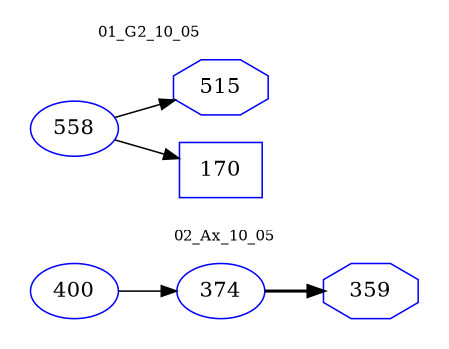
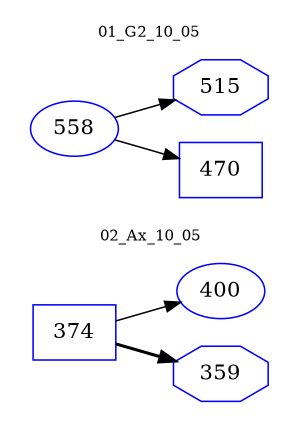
  digraph {
    rankdir=LR
    node [color=blue shape=box]
    edge [color=black style=solid]
-   n1 [label=374 shape=ellipse]
+   n1 [label=374]
    n2 [label=359 shape=octagon]
    n3 [label=400 shape=ellipse]
    n4 [label=558 shape=ellipse]
-   n5 [label=170]
+   n5 [label=470]
    n6 [label=515 shape=octagon]
    subgraph cluster_1 {
      color=white
      fontsize=10
      label="02_Ax_10_05"
      n1
      n2
      n3
    }
    subgraph cluster_2 {
      color=white
      fontsize=10
      label="01_G2_10_05"
      n4
      n5
      n6
    }
    n1 -> n2 [style=bold]
-   n3 -> n1
+   n1 -> n3
    n4 -> n5
    n4 -> n6
  }
